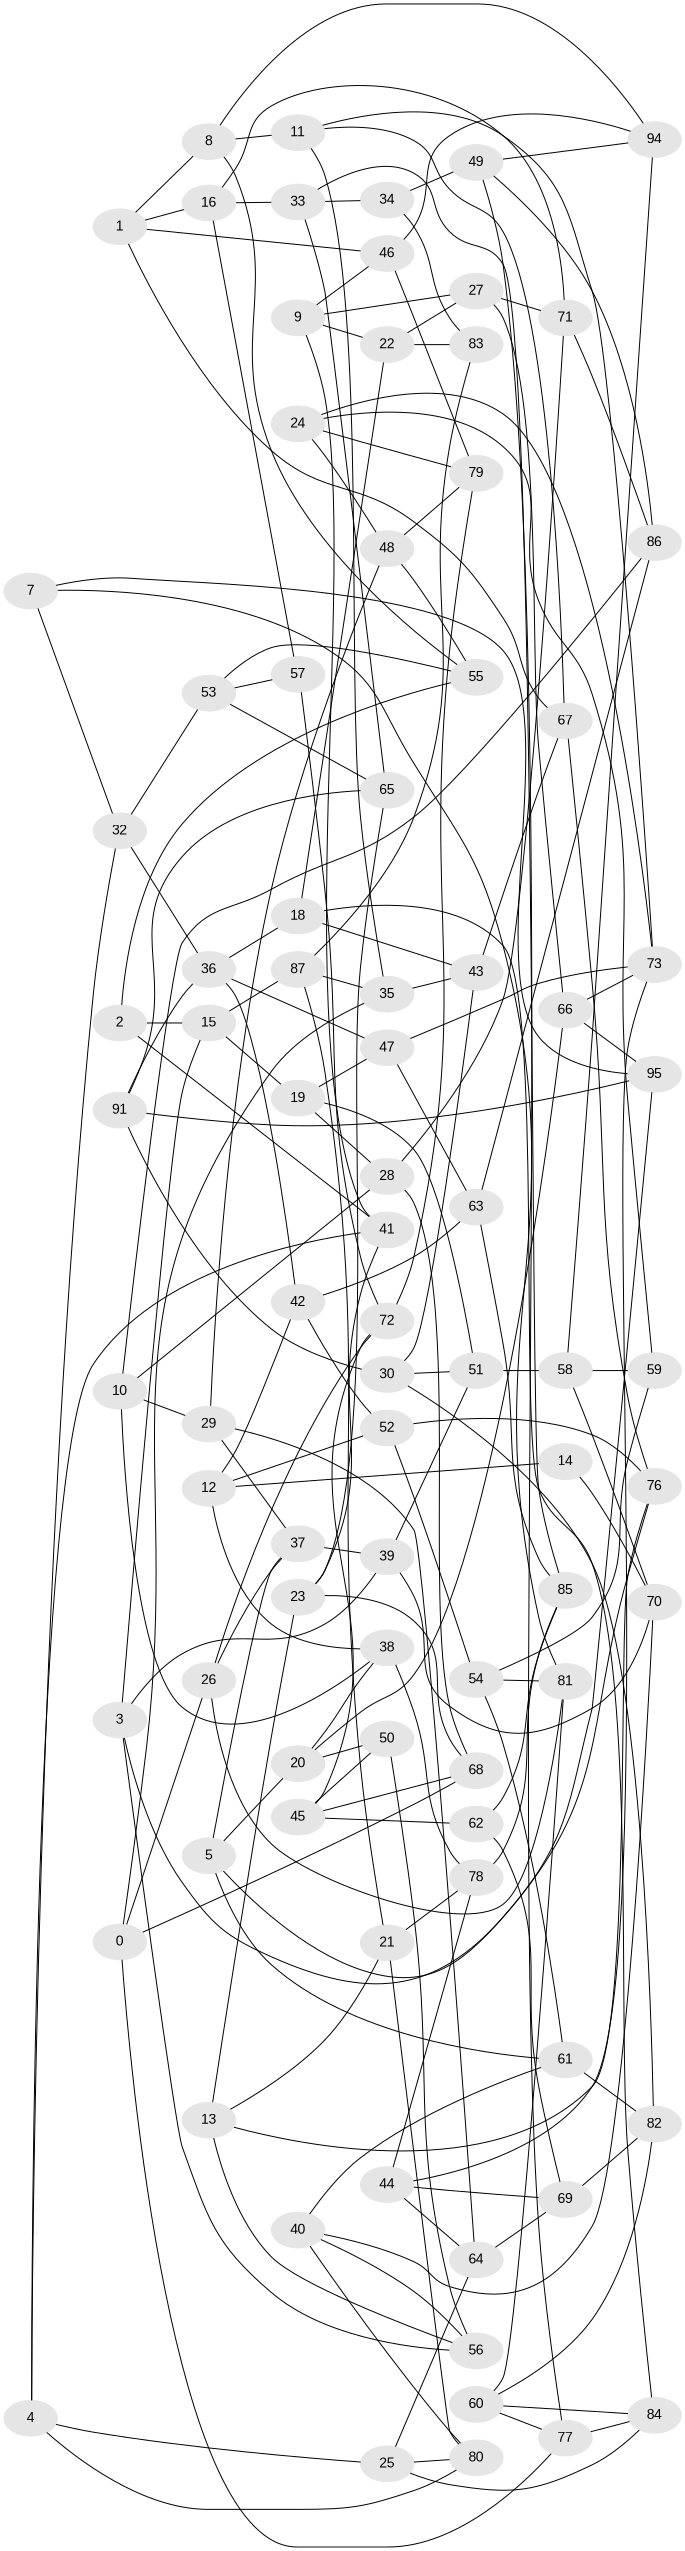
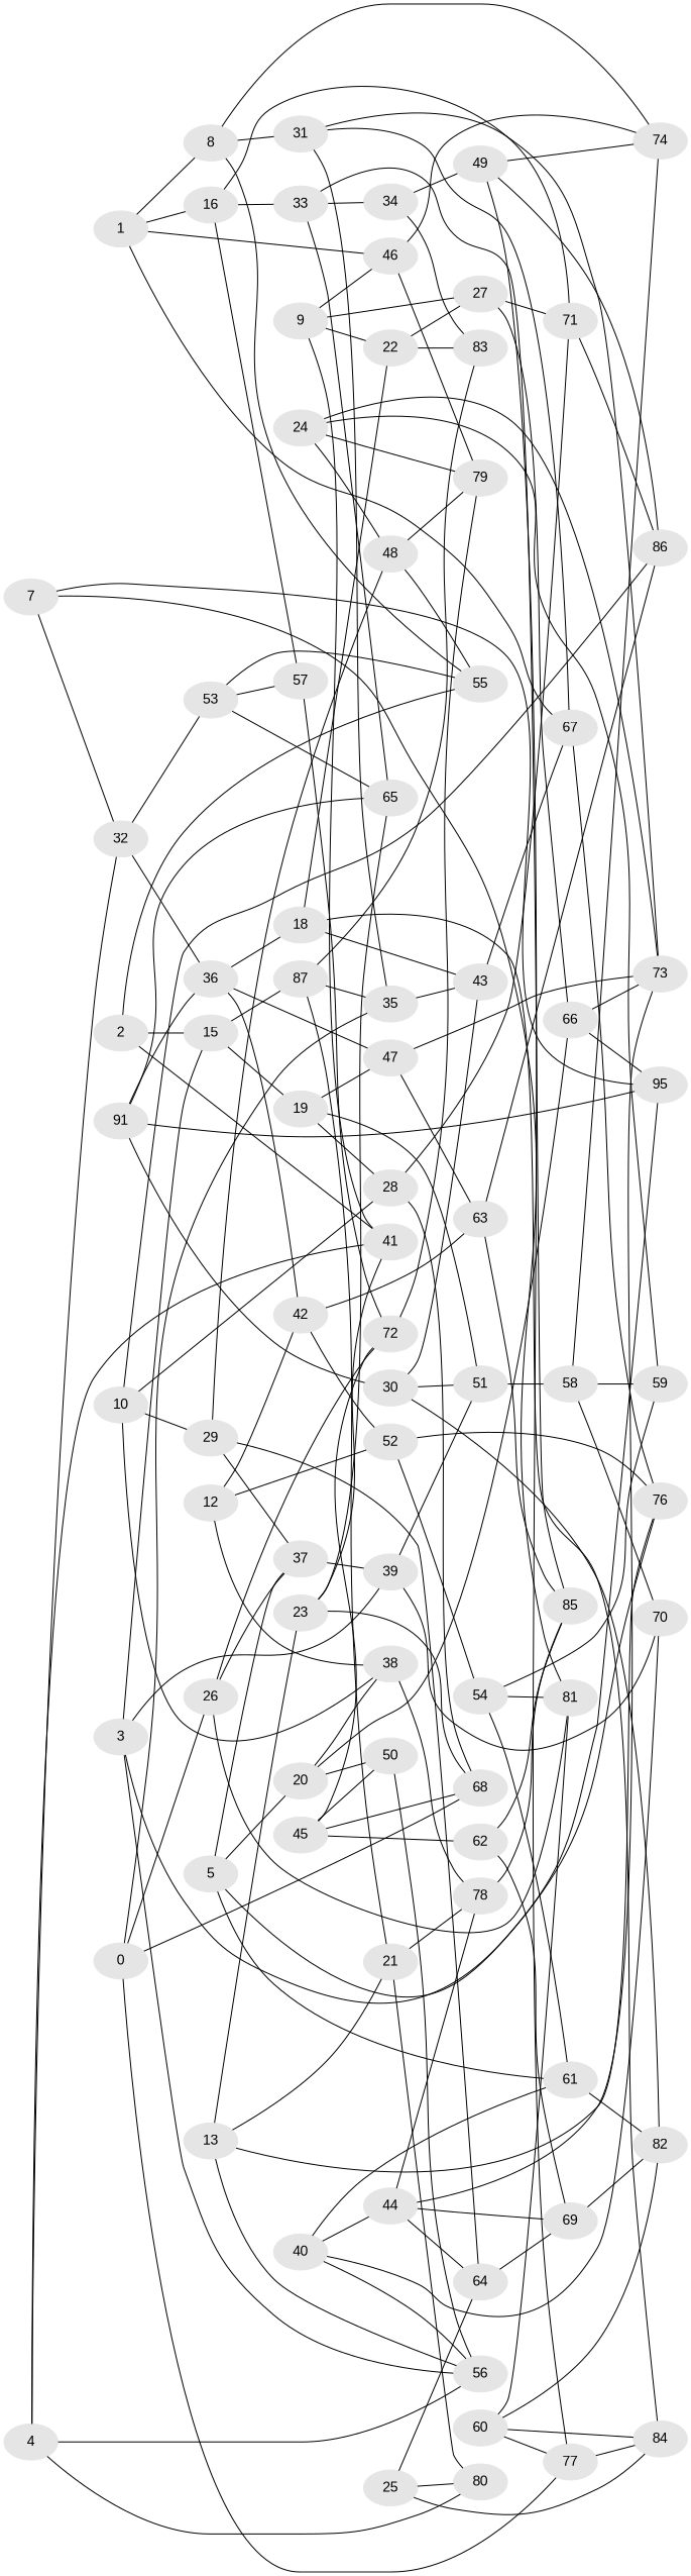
  graph {
    fontname="Liberation Sans"
    rankdir=LR
    node [color=gray90 fontname="Liberation Sans" style=filled]
    edge [fontname="Liberation Sans"]
    1
    8
    16
    46
    67
    55
-   31 [label=11]
-   74 [label=94]
+   31
+   74
    57
    33
    71
    79
    76
    2
    15
    41
    n17 [label=87]
    19
    18
    22
    43
    84
    3
    39
    56
    n26 [label=95]
    70
    51
    4
    25
    32
    80
    64
    36
    53
    5
    20
    37
    61
    38
    50
    66
    82
    n44 [label=0]
    26
    35
    68
    77
    81
    72
    7
    73
    9
    27
    83
    10
    28
    29
    86
    48
    78
    n62 [label=91]
    30
    65
    42
    47
    12
-   14
    52
    63
    54
    13
    21
    23
    34
    49
    62
    85
    69
    58
    24
    59
    40
    44
    45
    60
    1 -- 8
    1 -- 16
    1 -- 46
    1 -- 67
    8 -- 55
    8 -- 31
    8 -- 74
    16 -- 57
    16 -- 33
    16 -- 71
    46 -- 74
    46 -- 79
    67 -- 76
    31 -- 67
    31 -- 35
    31 -- 73
    57 -- 72
    33 -- 65
    33 -- 34
    33 -- 85
    71 -- 86
    2 -- 55
    2 -- 15
    2 -- 41
    15 -- n17
    15 -- 19
    n17 -- 35
    n17 -- 83
    n17 -- 21
    19 -- 51
    19 -- 28
    19 -- 47
    18 -- 22
    18 -- 43
    18 -- 84
    22 -- 27
    22 -- 83
    43 -- 67
    3 -- 15
    3 -- 39
    3 -- 56
    3 -- n26
    39 -- 70
    39 -- 51
    51 -- 58
    4 -- 41
-   4 -- 25
+   4 -- 56
    4 -- 32
    4 -- 80
    25 -- 84
    25 -- 80
    25 -- 64
    32 -- 36
    32 -- 53
    64 -- 69
    36 -- 18
    36 -- 42
    36 -- 47
    53 -- 55
    53 -- 57
    53 -- 65
    5 -- 76
    5 -- 20
    5 -- 37
    5 -- 61
    20 -- 38
    20 -- 50
    20 -- 66
    37 -- 39
    61 -- 82
    38 -- 78
    50 -- 56
    66 -- n26
    66 -- 73
    n44 -- 26
    n44 -- 35
    n44 -- 68
    n44 -- 77
    26 -- 37
    26 -- 81
    26 -- 72
    35 -- 43
    77 -- 84
    72 -- 79
    7 -- n26
    7 -- 32
    7 -- 81
    9 -- 46
    9 -- 41
    9 -- 22
    9 -- 27
    27 -- 71
    27 -- 66
    10 -- 38
    10 -- 28
    10 -- 29
    10 -- 86
    28 -- 71
    28 -- 68
    29 -- 64
    29 -- 37
    29 -- 48
    48 -- 55
    48 -- 79
    78 -- 85
    n62 -- n26
    n62 -- 36
    n62 -- 30
    n62 -- 65
    30 -- 43
    30 -- 51
    30 -- 82
    42 -- 52
    42 -- 63
    47 -- 73
    47 -- 63
    12 -- 38
    12 -- 42
-   12 -- 14
    12 -- 52
-   14 -- 70
    52 -- 76
    52 -- 54
    63 -- 86
    63 -- 85
    54 -- 61
    54 -- 81
    54 -- 59
    13 -- 76
    13 -- 56
    13 -- 21
    13 -- 23
    21 -- 80
    21 -- 78
    23 -- 41
    23 -- 68
    23 -- 65
    34 -- 83
    34 -- 49
    49 -- 74
    49 -- 77
    49 -- 86
    62 -- 85
    62 -- 69
    69 -- 82
    58 -- 74
    58 -- 70
    58 -- 59
    24 -- 79
    24 -- 73
    24 -- 48
    24 -- 59
    40 -- 56
    40 -- 70
-   40 -- 80
+   40 -- 44
    40 -- 61
    44 -- 64
    44 -- 73
    44 -- 78
    44 -- 69
    45 -- 50
    45 -- 68
    45 -- 72
    45 -- 62
    60 -- 84
    60 -- 82
    60 -- 77
    60 -- 81
  }
